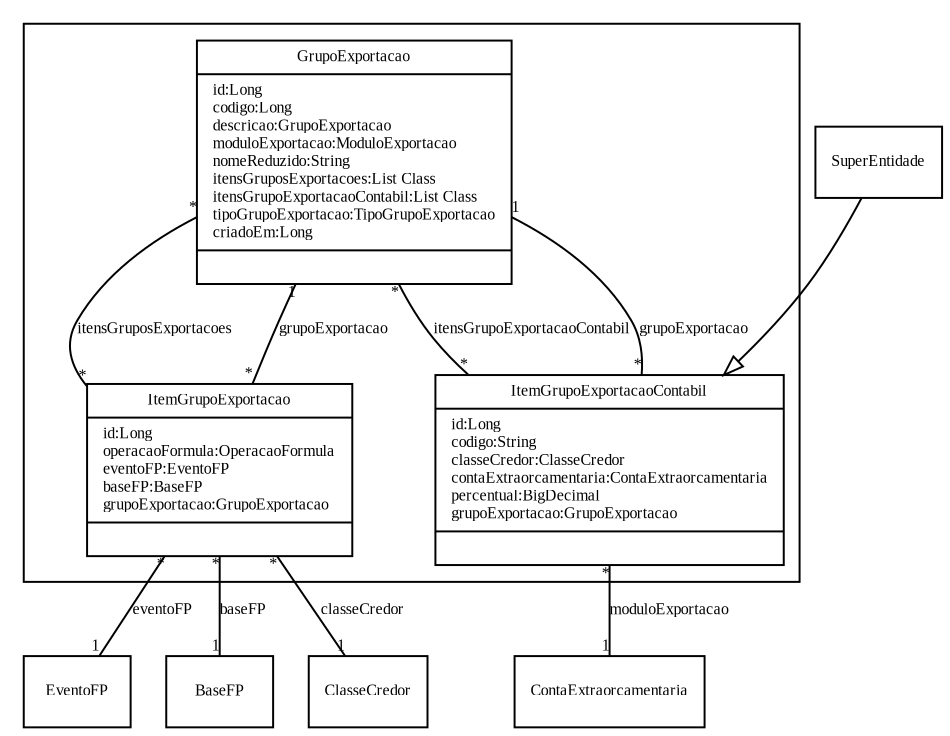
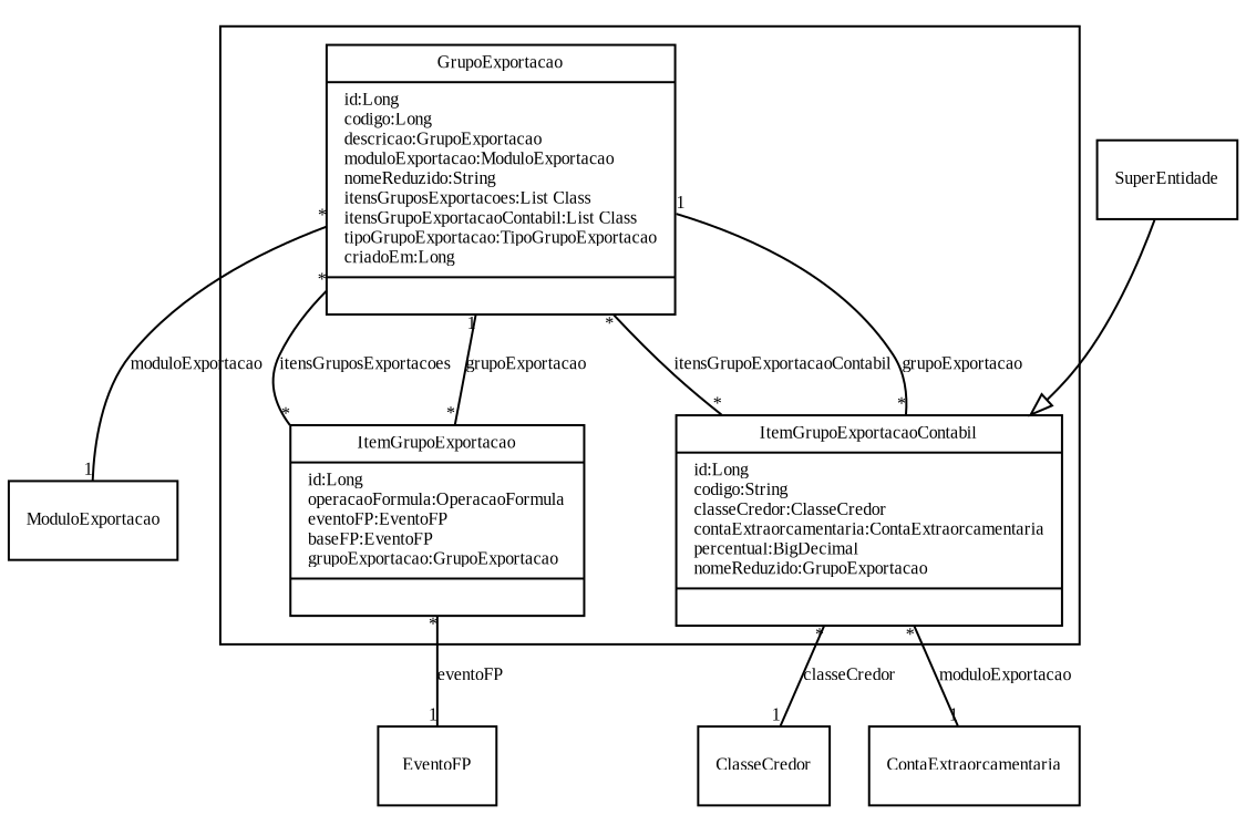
  digraph {
    fontname="Liberation Serif"
    fontsize=8
    node [fontname="Liberation Serif" fontsize=8 shape=record]
    edge [arrowhead=none fontname="Liberation Serif" fontsize=8 headlabel=1 taillabel="*"]
    n1 [label="{GrupoExportacao|id:Long\lcodigo:Long\ldescricao:GrupoExportacao\lmoduloExportacao:ModuloExportacao\lnomeReduzido:String\litensGruposExportacoes:List Class\litensGrupoExportacaoContabil:List Class\ltipoGrupoExportacao:TipoGrupoExportacao\lcriadoEm:Long\l|\l}"]
-   n2 [label="{ItemGrupoExportacao|id:Long\loperacaoFormula:OperacaoFormula\leventoFP:EventoFP\lbaseFP:BaseFP\lgrupoExportacao:GrupoExportacao\l|\l}"]
-   n3 [label="{ItemGrupoExportacaoContabil|id:Long\lcodigo:String\lclasseCredor:ClasseCredor\lcontaExtraorcamentaria:ContaExtraorcamentaria\lpercentual:BigDecimal\lgrupoExportacao:GrupoExportacao\l|\l}"]
+   n2 [label="{ItemGrupoExportacao|id:Long\loperacaoFormula:OperacaoFormula\leventoFP:EventoFP\lbaseFP:EventoFP\lgrupoExportacao:GrupoExportacao\l|\l}"]
+   n3 [label="{ItemGrupoExportacaoContabil|id:Long\lcodigo:String\lclasseCredor:ClasseCredor\lcontaExtraorcamentaria:ContaExtraorcamentaria\lpercentual:BigDecimal\lnomeReduzido:GrupoExportacao\l|\l}"]
+   ModuloExportacao
    EventoFP
-   BaseFP
    ClasseCredor
    ContaExtraorcamentaria
    SuperEntidade
    subgraph cluster_1 {
      n1
      n2
      n3
    }
    n1 -> n2 [headlabel="*" label=itensGruposExportacoes]
    n1 -> n3 [headlabel="*" label=itensGrupoExportacaoContabil]
+   n1 -> ModuloExportacao [label=moduloExportacao]
    n2 -> n1 [label=grupoExportacao]
    n2 -> EventoFP [label=eventoFP]
-   n2 -> BaseFP [label=baseFP]
    n3 -> n1 [label=grupoExportacao]
-   n2 -> ClasseCredor [label=classeCredor]
+   n3 -> ClasseCredor [label=classeCredor]
    n3 -> ContaExtraorcamentaria [label=moduloExportacao]
    SuperEntidade -> n3 [arrowhead=empty headlabel="" taillabel=""]
  }
